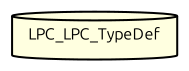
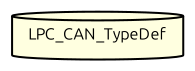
  digraph {
    rankdir=LR
    fontname=Ubuntu
-   n1 [color=black fillcolor=lightyellow fontname=Ubuntu fontsize=8 height=0.2 label=LPC_LPC_TypeDef shape=cylinder style=filled width=0.4]
+   n1 [color=black fillcolor=lightyellow fontname=Ubuntu fontsize=8 height=0.2 label=LPC_CAN_TypeDef shape=cylinder style=filled width=0.4]
  }
